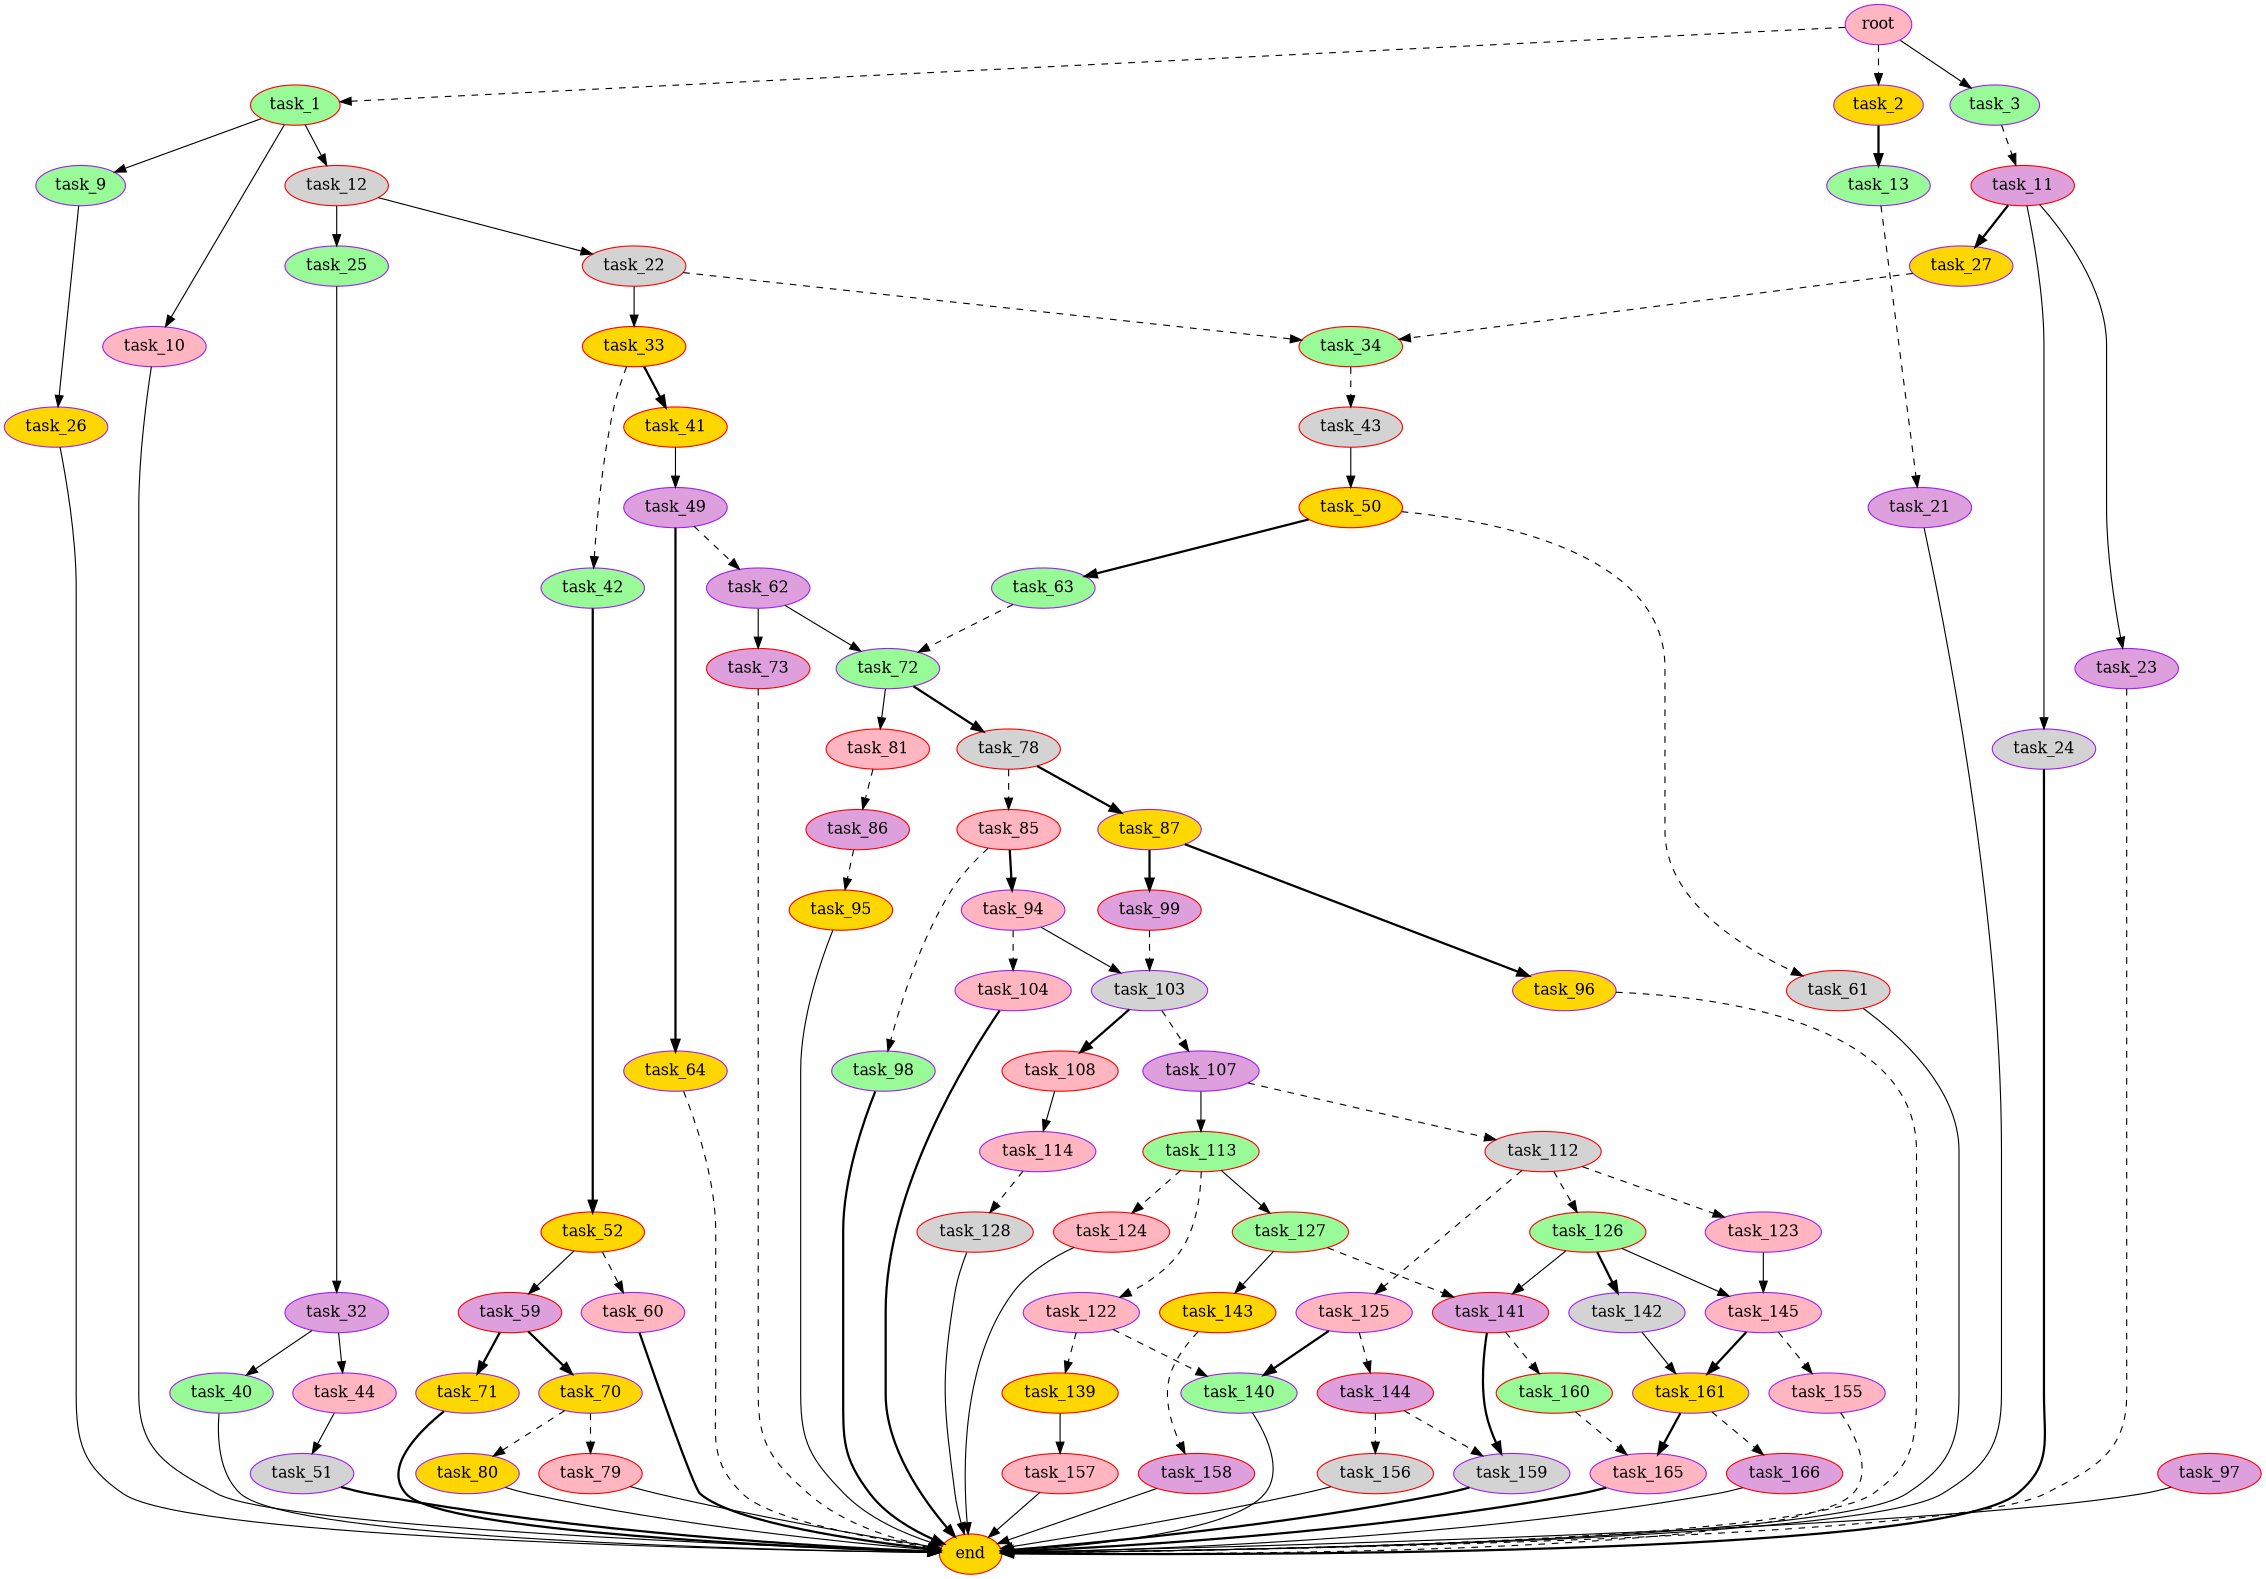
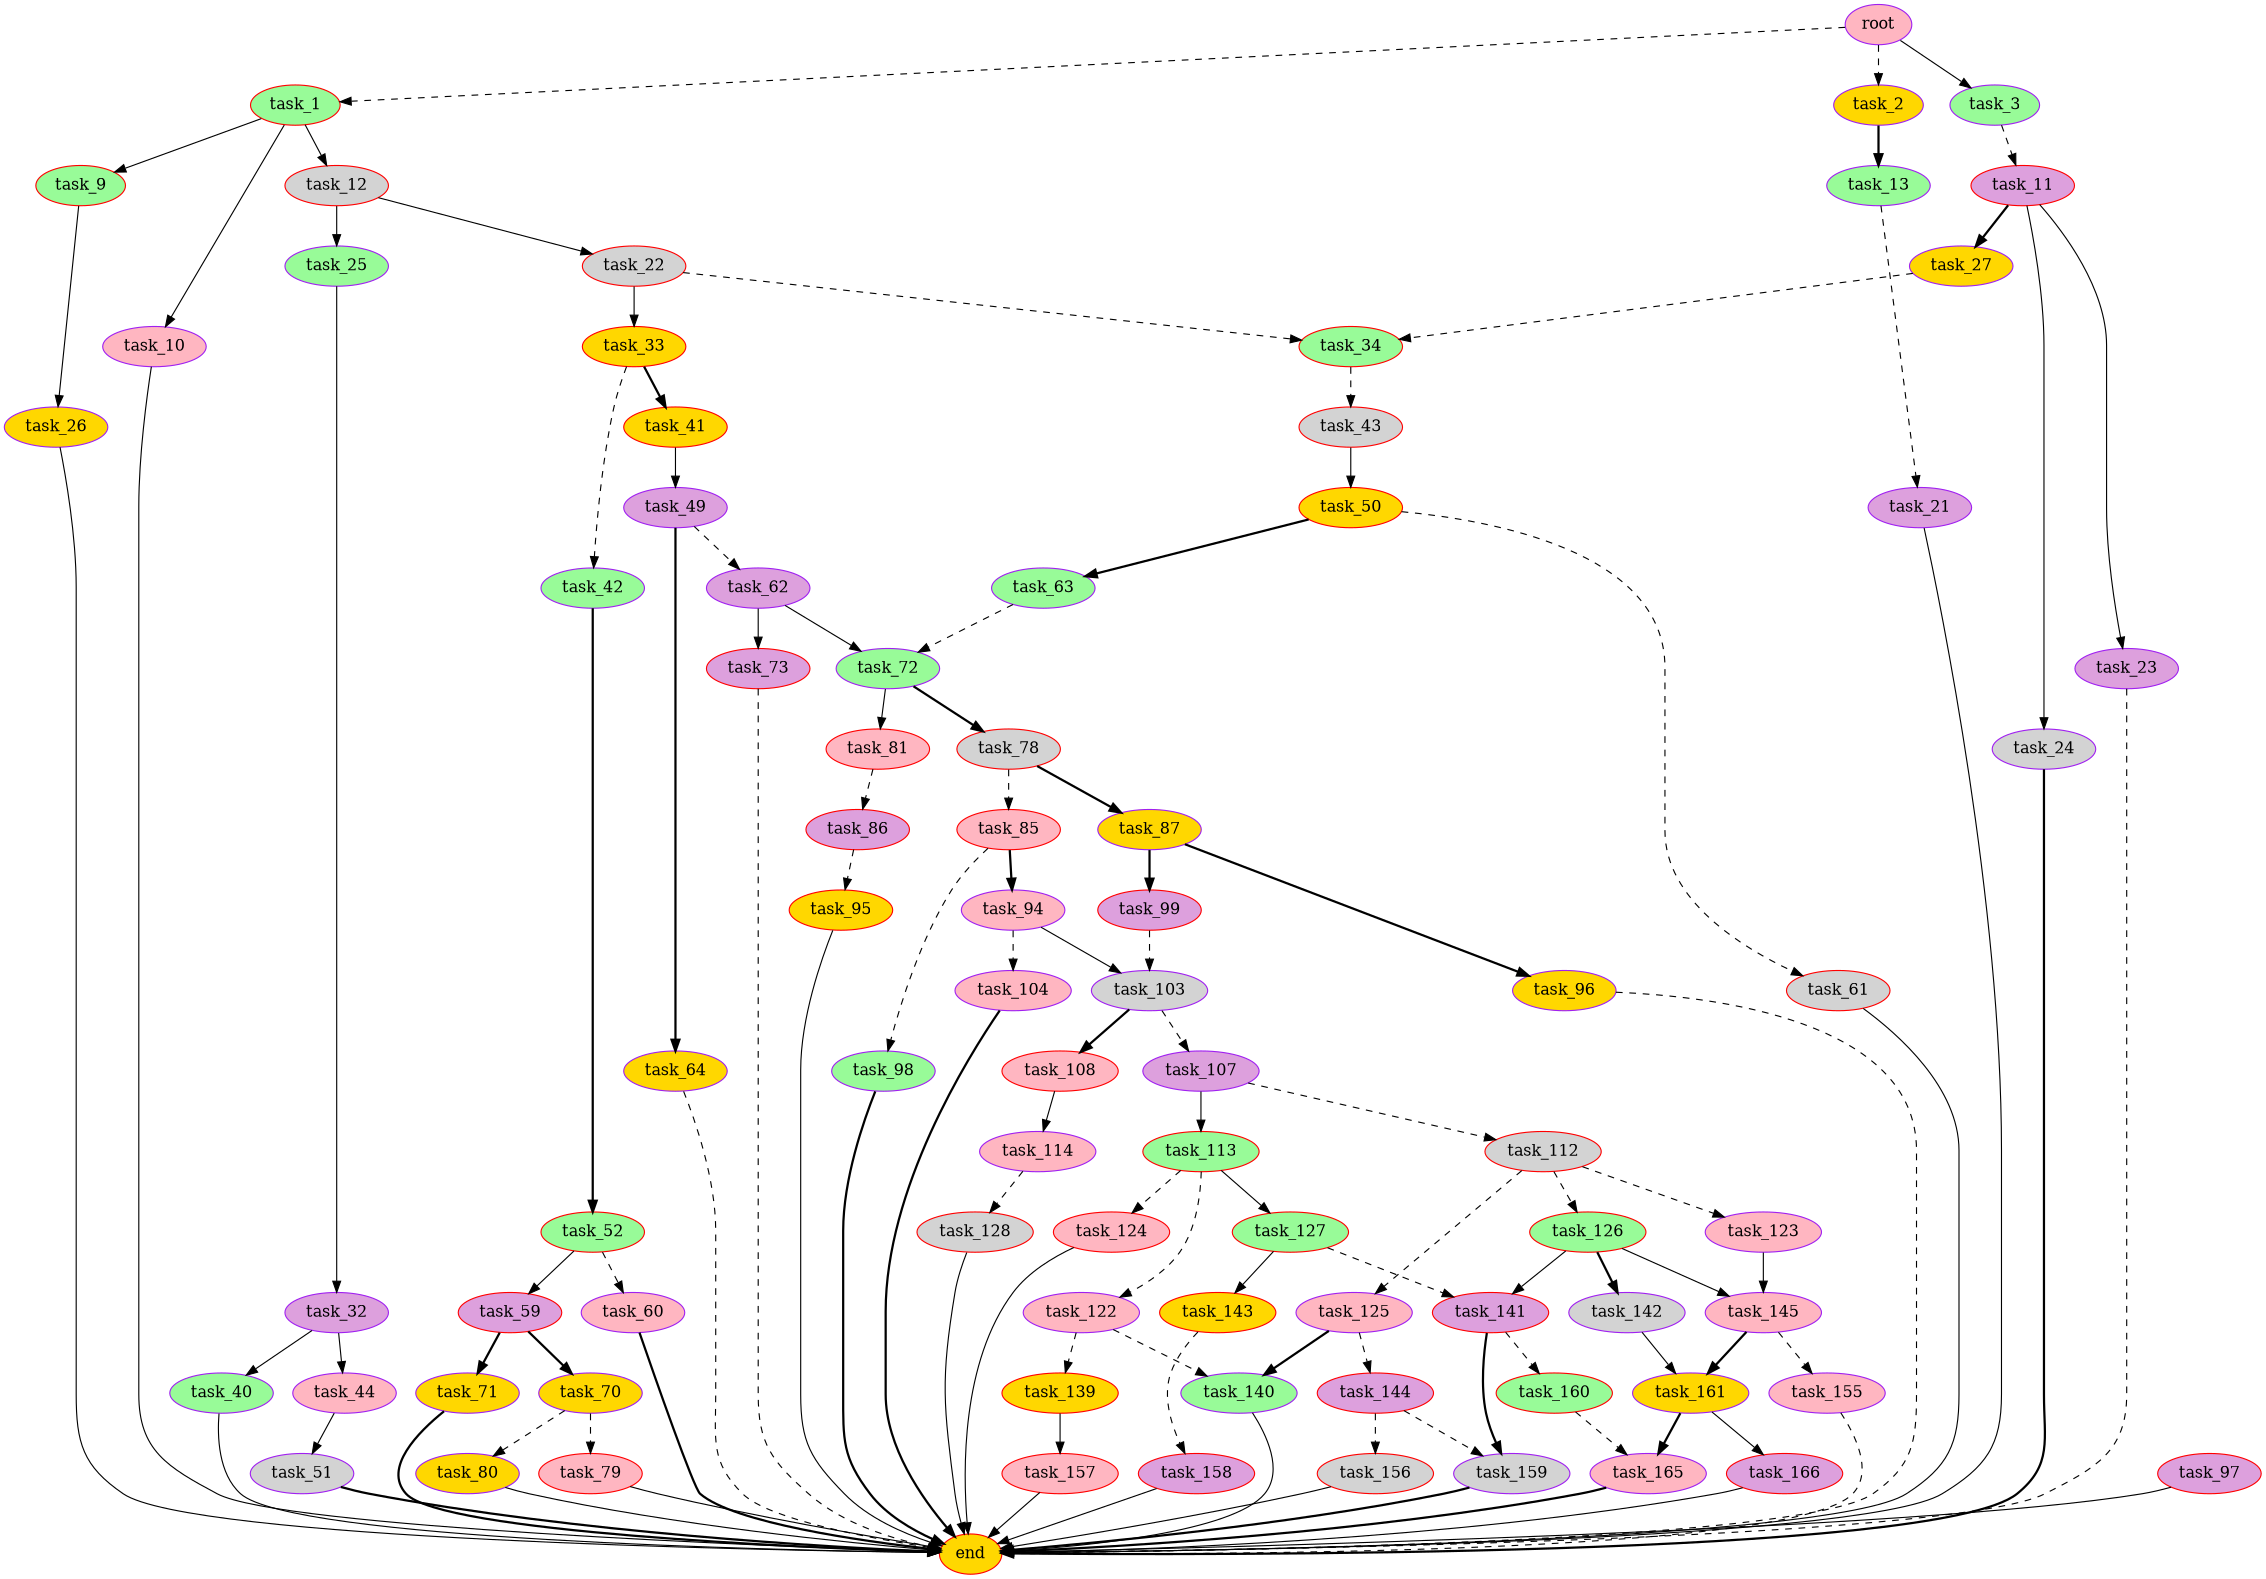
  digraph {
    node [color=purple fillcolor=lightpink style=filled]
    edge [style=solid]
    task_1 [color=red fillcolor=palegreen]
    root
    task_2 [fillcolor=gold]
    task_3 [fillcolor=palegreen]
-   task_9 [fillcolor=palegreen]
+   task_9 [color=red fillcolor=palegreen]
    task_10
    task_12 [color=red fillcolor=lightgrey]
    task_13 [fillcolor=palegreen]
    task_11 [color=red fillcolor=plum]
    task_26 [fillcolor=gold]
    end [color=red fillcolor=gold]
    task_22 [color=red fillcolor=lightgrey]
    task_25 [fillcolor=palegreen]
    task_21 [fillcolor=plum]
    task_23 [fillcolor=plum]
    task_24 [fillcolor=lightgrey]
    task_27 [fillcolor=gold]
    task_34 [color=red fillcolor=palegreen]
    task_33 [color=red fillcolor=gold]
    task_32 [fillcolor=plum]
    task_43 [color=red fillcolor=lightgrey]
    task_41 [color=red fillcolor=gold]
    task_42 [fillcolor=palegreen]
    task_40 [fillcolor=palegreen]
    task_44
    task_49 [fillcolor=plum]
-   task_52 [color=red fillcolor=gold]
+   task_52 [color=red fillcolor=palegreen]
    task_50 [color=red fillcolor=gold]
    task_51 [fillcolor=lightgrey]
    task_62 [fillcolor=plum]
    task_64 [fillcolor=gold]
    task_59 [color=red fillcolor=plum]
    task_60
    task_61 [color=red fillcolor=lightgrey]
    task_63 [fillcolor=palegreen]
    task_72 [fillcolor=palegreen]
    task_73 [color=red fillcolor=plum]
    task_70 [fillcolor=gold]
    task_71 [fillcolor=gold]
    task_78 [color=red fillcolor=lightgrey]
    task_81 [color=red]
    task_79 [color=red]
    task_80 [fillcolor=gold]
    task_85 [color=red]
    task_87 [fillcolor=gold]
    task_86 [color=red fillcolor=plum]
    task_94
    task_98 [fillcolor=palegreen]
    task_96 [fillcolor=gold]
    task_99 [color=red fillcolor=plum]
    task_95 [color=red fillcolor=gold]
    task_103 [fillcolor=lightgrey]
    task_104
    task_97 [color=red fillcolor=plum]
    task_107 [fillcolor=plum]
    task_108 [color=red]
    task_112 [color=red fillcolor=lightgrey]
    task_113 [color=red fillcolor=palegreen]
    task_114
    task_123
    task_125
    task_126 [color=red fillcolor=palegreen]
    task_122
    task_124 [color=red]
    task_127 [color=red fillcolor=palegreen]
    task_128 [color=red fillcolor=lightgrey]
    task_145
    task_140 [fillcolor=palegreen]
    task_144 [color=red fillcolor=plum]
    task_141 [color=red fillcolor=plum]
    task_142 [fillcolor=lightgrey]
    task_139 [color=red fillcolor=gold]
    task_143 [color=red fillcolor=gold]
    task_161 [fillcolor=gold]
    task_155
    task_159 [fillcolor=lightgrey]
    task_156 [color=red fillcolor=lightgrey]
    task_160 [color=red fillcolor=palegreen]
    task_157 [color=red]
    task_158 [color=red fillcolor=plum]
    task_165
    task_166 [color=red fillcolor=plum]
    task_1 -> task_9
    task_1 -> task_10
    task_1 -> task_12
    root -> task_1 [style=dashed]
    root -> task_2 [style=dashed]
    root -> task_3
    task_2 -> task_13 [style=bold]
    task_3 -> task_11 [style=dashed]
    task_9 -> task_26
    task_10 -> end
    task_12 -> task_22
    task_12 -> task_25
    task_13 -> task_21 [style=dashed]
    task_11 -> task_23
    task_11 -> task_24
    task_11 -> task_27 [style=bold]
    task_26 -> end
    task_22 -> task_34 [style=dashed]
    task_22 -> task_33
    task_25 -> task_32
    task_21 -> end
    task_23 -> end [style=dashed]
    task_24 -> end [style=bold]
    task_27 -> task_34 [style=dashed]
    task_34 -> task_43 [style=dashed]
    task_33 -> task_41 [style=bold]
    task_33 -> task_42 [style=dashed]
    task_32 -> task_40
    task_32 -> task_44
    task_43 -> task_50
    task_41 -> task_49
    task_42 -> task_52 [style=bold]
    task_40 -> end
    task_44 -> task_51
    task_49 -> task_62 [style=dashed]
    task_49 -> task_64 [style=bold]
    task_52 -> task_59
    task_52 -> task_60 [style=dashed]
    task_50 -> task_61 [style=dashed]
    task_50 -> task_63 [style=bold]
    task_51 -> end [style=bold]
    task_62 -> task_72
    task_62 -> task_73
    task_64 -> end [style=dashed]
    task_59 -> task_70 [style=bold]
    task_59 -> task_71 [style=bold]
    task_60 -> end [style=bold]
    task_61 -> end
    task_63 -> task_72 [style=dashed]
    task_72 -> task_78 [style=bold]
    task_72 -> task_81
    task_73 -> end [style=dashed]
    task_70 -> task_79 [style=dashed]
    task_70 -> task_80 [style=dashed]
    task_71 -> end [style=bold]
    task_78 -> task_85 [style=dashed]
    task_78 -> task_87 [style=bold]
    task_81 -> task_86 [style=dashed]
    task_79 -> end
    task_80 -> end
    task_85 -> task_94 [style=bold]
    task_85 -> task_98 [style=dashed]
    task_87 -> task_96 [style=bold]
    task_87 -> task_99 [style=bold]
    task_86 -> task_95 [style=dashed]
    task_94 -> task_103
    task_94 -> task_104 [style=dashed]
    task_98 -> end [style=bold]
    task_96 -> end [style=dashed]
    task_99 -> task_103 [style=dashed]
    task_95 -> end
    task_103 -> task_107 [style=dashed]
    task_103 -> task_108 [style=bold]
    task_104 -> end [style=bold]
    task_97 -> end
    task_107 -> task_112 [style=dashed]
    task_107 -> task_113
    task_108 -> task_114
    task_112 -> task_123 [style=dashed]
    task_112 -> task_125 [style=dashed]
    task_112 -> task_126 [style=dashed]
    task_113 -> task_122 [style=dashed]
    task_113 -> task_124 [style=dashed]
    task_113 -> task_127
    task_114 -> task_128 [style=dashed]
    task_123 -> task_145
    task_125 -> task_140 [style=bold]
    task_125 -> task_144 [style=dashed]
    task_126 -> task_145
    task_126 -> task_141
    task_126 -> task_142 [style=bold]
    task_122 -> task_140 [style=dashed]
    task_122 -> task_139 [style=dashed]
    task_124 -> end
    task_127 -> task_141 [style=dashed]
    task_127 -> task_143
    task_128 -> end
    task_145 -> task_161 [style=bold]
    task_145 -> task_155 [style=dashed]
    task_140 -> end
    task_144 -> task_159 [style=dashed]
    task_144 -> task_156 [style=dashed]
    task_141 -> task_159 [style=bold]
    task_141 -> task_160 [style=dashed]
    task_142 -> task_161
    task_139 -> task_157
    task_143 -> task_158 [style=dashed]
    task_161 -> task_165 [style=bold]
-   task_161 -> task_166 [style=dashed]
+   task_161 -> task_166
    task_155 -> end [style=dashed]
    task_159 -> end [style=bold]
    task_156 -> end
    task_160 -> task_165 [style=dashed]
    task_157 -> end
    task_158 -> end
    task_165 -> end [style=bold]
    task_166 -> end
  }
